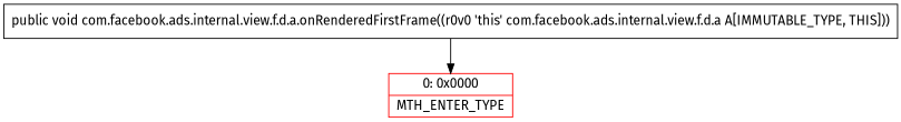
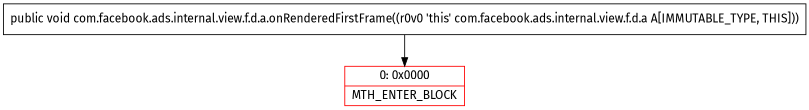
  digraph {
    fontname="Fira Sans"
    node [shape=record fontname="Fira Sans"]
-   n1 [color=red label="{0\:\ 0x0000|MTH_ENTER_TYPE\l}"]
+   n1 [color=red label="{0\:\ 0x0000|MTH_ENTER_BLOCK\l}"]
    n2 [label="{public void com.facebook.ads.internal.view.f.d.a.onRenderedFirstFrame((r0v0 'this' com.facebook.ads.internal.view.f.d.a A[IMMUTABLE_TYPE, THIS])) }"]
    subgraph cluster_1 {
      label="R(0)"
    }
    n2 -> n1 [fontname="Fira Sans"]
  }
